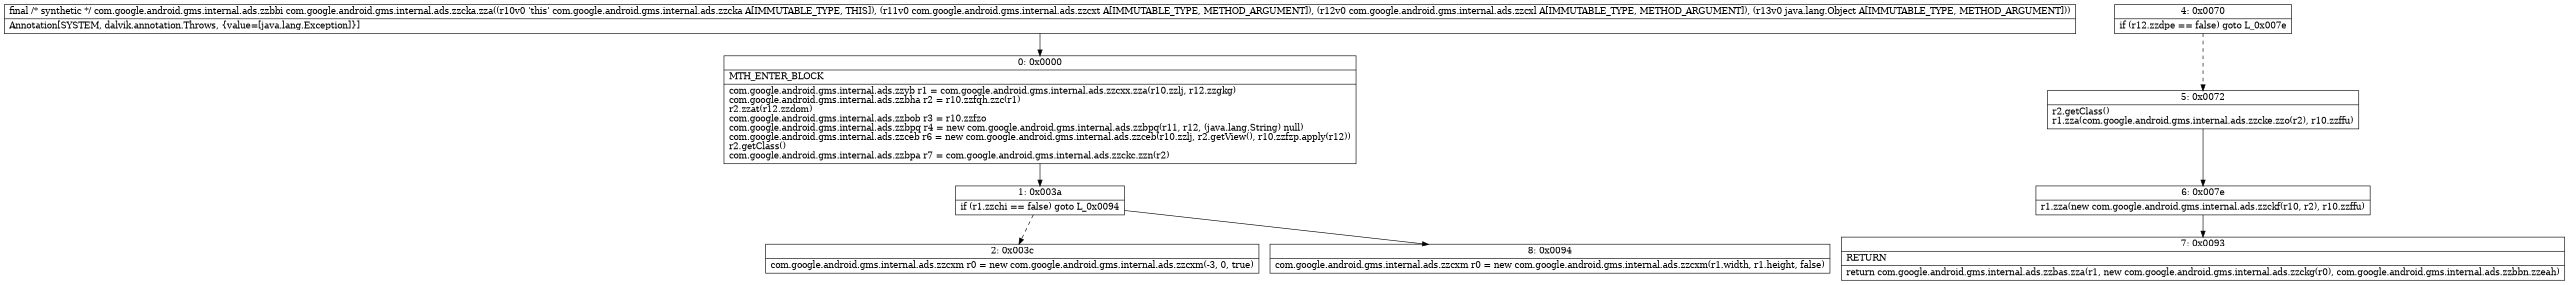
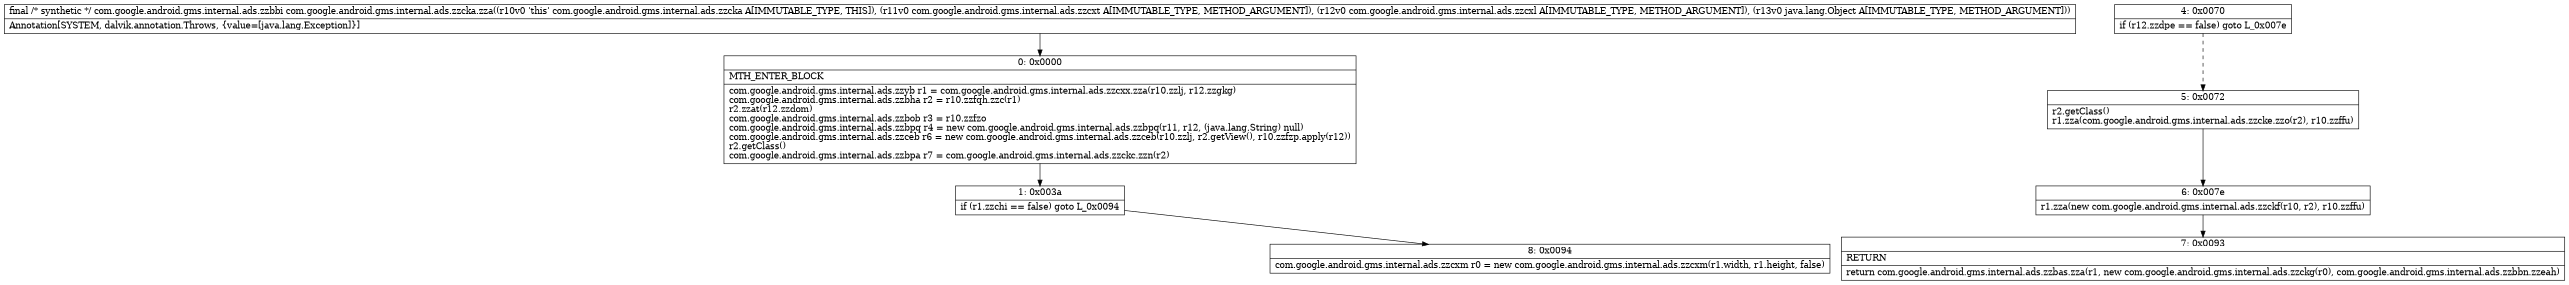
  digraph {
    node [shape=record]
    n1 [label="{0\:\ 0x0000|MTH_ENTER_BLOCK\l|com.google.android.gms.internal.ads.zzyb r1 = com.google.android.gms.internal.ads.zzcxx.zza(r10.zzlj, r12.zzgkg)\lcom.google.android.gms.internal.ads.zzbha r2 = r10.zzfqh.zzc(r1)\lr2.zzat(r12.zzdom)\lcom.google.android.gms.internal.ads.zzbob r3 = r10.zzfzo\lcom.google.android.gms.internal.ads.zzbpq r4 = new com.google.android.gms.internal.ads.zzbpq(r11, r12, (java.lang.String) null)\lcom.google.android.gms.internal.ads.zzceb r6 = new com.google.android.gms.internal.ads.zzceb(r10.zzlj, r2.getView(), r10.zzfzp.apply(r12))\lr2.getClass()\lcom.google.android.gms.internal.ads.zzbpa r7 = com.google.android.gms.internal.ads.zzckc.zzn(r2)\l}"]
    n2 [label="{1\:\ 0x003a|if (r1.zzchi == false) goto L_0x0094\l}"]
-   n3 [label="{2\:\ 0x003c|com.google.android.gms.internal.ads.zzcxm r0 = new com.google.android.gms.internal.ads.zzcxm(\-3, 0, true)\l}"]
    n4 [label="{8\:\ 0x0094|com.google.android.gms.internal.ads.zzcxm r0 = new com.google.android.gms.internal.ads.zzcxm(r1.width, r1.height, false)\l}"]
    n5 [label="{4\:\ 0x0070|if (r12.zzdpe == false) goto L_0x007e\l}"]
    n6 [label="{5\:\ 0x0072|r2.getClass()\lr1.zza(com.google.android.gms.internal.ads.zzcke.zzo(r2), r10.zzffu)\l}"]
    n7 [label="{6\:\ 0x007e|r1.zza(new com.google.android.gms.internal.ads.zzckf(r10, r2), r10.zzffu)\l}"]
    n8 [label="{7\:\ 0x0093|RETURN\l|return com.google.android.gms.internal.ads.zzbas.zza(r1, new com.google.android.gms.internal.ads.zzckg(r0), com.google.android.gms.internal.ads.zzbbn.zzeah)\l}"]
    n9 [label="{final \/* synthetic *\/ com.google.android.gms.internal.ads.zzbbi com.google.android.gms.internal.ads.zzcka.zza((r10v0 'this' com.google.android.gms.internal.ads.zzcka A[IMMUTABLE_TYPE, THIS]), (r11v0 com.google.android.gms.internal.ads.zzcxt A[IMMUTABLE_TYPE, METHOD_ARGUMENT]), (r12v0 com.google.android.gms.internal.ads.zzcxl A[IMMUTABLE_TYPE, METHOD_ARGUMENT]), (r13v0 java.lang.Object A[IMMUTABLE_TYPE, METHOD_ARGUMENT]))  | Annotation[SYSTEM, dalvik.annotation.Throws, \{value=[java.lang.Exception]\}]\l}"]
    n1 -> n2
-   n2 -> n3 [style=dashed]
    n2 -> n4
    n5 -> n6 [style=dashed]
    n6 -> n7
    n7 -> n8
    n9 -> n1
  }
